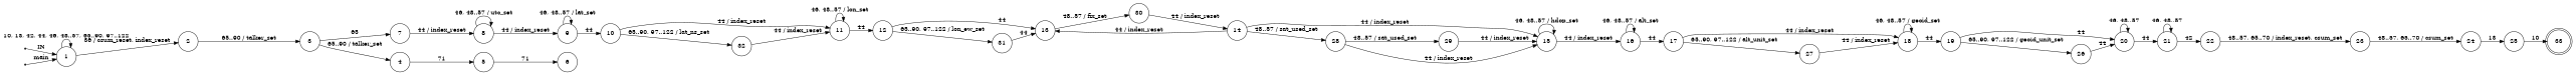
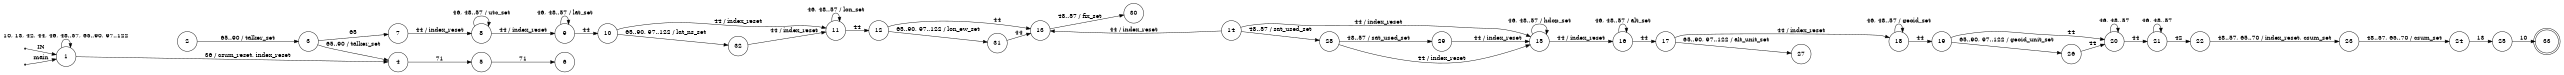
  digraph {
    rankdir=LR
    node [shape=circle fixedsize=true]
    ENTRY [shape=point fixedsize=""]
    1 [height=0.65]
    2 [height=0.65]
    en_1 [shape=point fixedsize=""]
    33 [height=0.65 shape=doublecircle]
    3 [height=0.65]
    4 [height=0.65]
    7 [height=0.65]
    5 [height=0.65]
    6 [height=0.65]
    8 [height=0.65]
    9 [height=0.65]
    10 [height=0.65]
    11 [height=0.65]
    32 [height=0.65]
    12 [height=0.65]
    13 [height=0.65]
    31 [height=0.65]
    30 [height=0.65]
    14 [height=0.65]
    15 [height=0.65]
    28 [height=0.65]
    16 [height=0.65]
    29 [height=0.65]
    17 [height=0.65]
    18 [height=0.65]
    27 [height=0.65]
    19 [height=0.65]
    20 [height=0.65]
    26 [height=0.65]
    21 [height=0.65]
    22 [height=0.65]
    23 [height=0.65]
    24 [height=0.65]
    25 [height=0.65]
    ENTRY -> 1 [label=IN]
    1 -> 1 [label="10, 13, 42, 44, 46, 48..57, 65..90, 97..122"]
-   1 -> 2 [label="36 / csum_reset, index_reset"]
+   1 -> 4 [label="36 / csum_reset, index_reset"]
    2 -> 3 [label="65..90 / talker_set"]
    en_1 -> 1 [label=main]
    3 -> 4 [label="65..90 / talker_set"]
    3 -> 7 [label=65]
    4 -> 5 [label=71]
    7 -> 8 [label="44 / index_reset"]
    5 -> 6 [label=71]
    8 -> 8 [label="46, 48..57 / utc_set"]
    8 -> 9 [label="44 / index_reset"]
    9 -> 9 [label="46, 48..57 / lat_set"]
    9 -> 10 [label=44]
    10 -> 11 [label="44 / index_reset"]
    10 -> 32 [label="65..90, 97..122 / lat_ns_set"]
    11 -> 11 [label="46, 48..57 / lon_set"]
    11 -> 12 [label=44]
    32 -> 11 [label="44 / index_reset"]
    12 -> 13 [label=44]
    12 -> 31 [label="65..90, 97..122 / lon_ew_set"]
    13 -> 30 [label="48..57 / fix_set"]
    31 -> 13 [label=44]
-   30 -> 14 [label="44 / index_reset"]
    14 -> 13 [label="44 / index_reset"]
    14 -> 15 [label="44 / index_reset"]
    14 -> 28 [label="48..57 / sat_used_set"]
    15 -> 15 [label="46, 48..57 / hdop_set"]
    15 -> 16 [label="44 / index_reset"]
    28 -> 15 [label="44 / index_reset"]
    28 -> 29 [label="48..57 / sat_used_set"]
    16 -> 16 [label="46, 48..57 / alt_set"]
    16 -> 17 [label=44]
    29 -> 15 [label="44 / index_reset"]
    17 -> 18 [label="44 / index_reset"]
    17 -> 27 [label="65..90, 97..122 / alt_unit_set"]
    18 -> 18 [label="46, 48..57 / geoid_set"]
    18 -> 19 [label=44]
-   27 -> 18 [label="44 / index_reset"]
    19 -> 20 [label=44]
    19 -> 26 [label="65..90, 97..122 / geoid_unit_set"]
    20 -> 20 [label="46, 48..57"]
    20 -> 21 [label=44]
    26 -> 20 [label=44]
    21 -> 21 [label="46, 48..57"]
    21 -> 22 [label=42]
    22 -> 23 [label="48..57, 65..70 / index_reset, csum_set"]
    23 -> 24 [label="48..57, 65..70 / csum_set"]
    24 -> 25 [label=13]
    25 -> 33 [label=10]
  }
